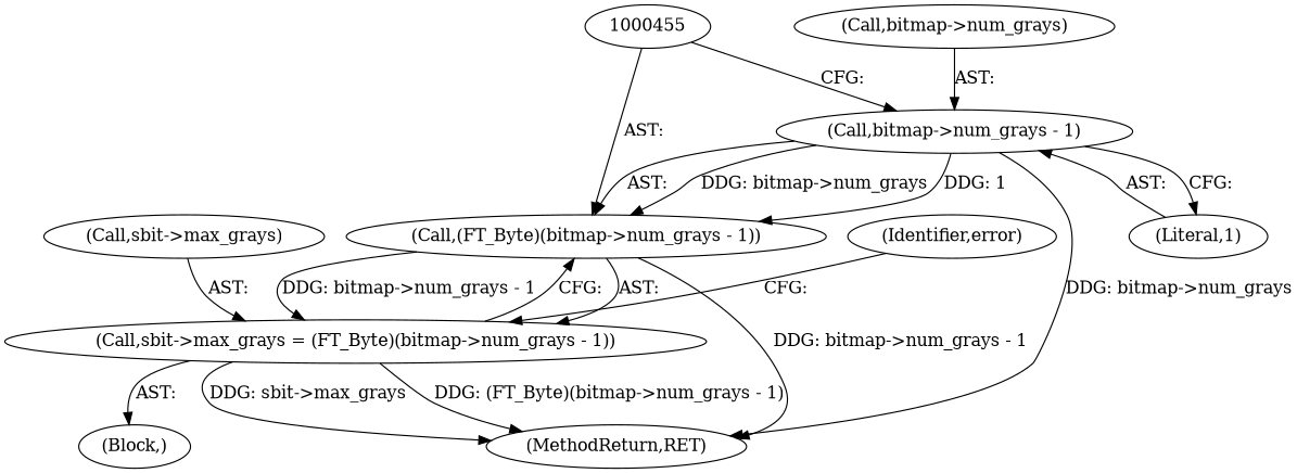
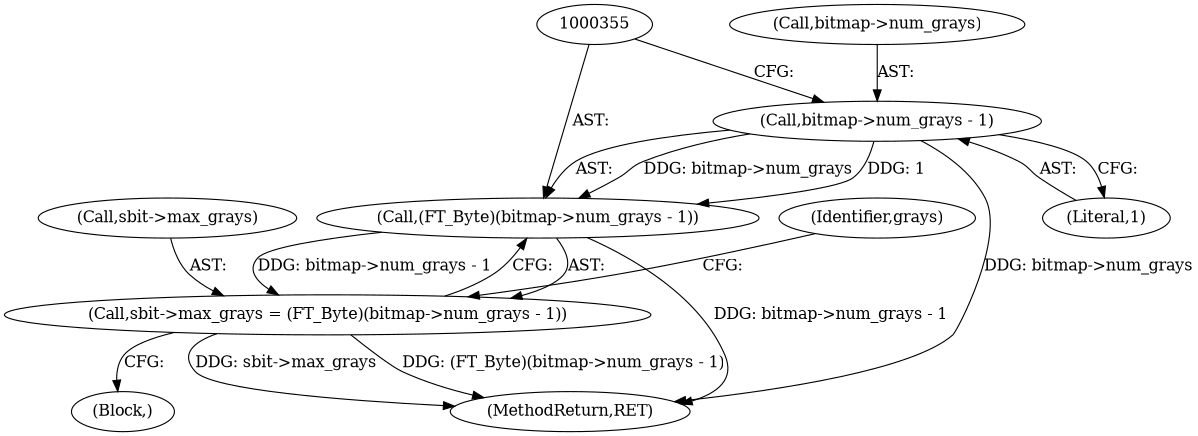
  digraph {
    n1 [label="(Call,bitmap->num_grays - 1)"]
    n2 [label="(Call,(FT_Byte)(bitmap->num_grays - 1))"]
    n3 [label="(MethodReturn,RET)"]
    n4 [label="(Literal,1)"]
    n5 [label="(Call,sbit->max_grays = (FT_Byte)(bitmap->num_grays - 1))"]
    n6 [label="(Block,)"]
-   n7 [label="(Identifier,error)"]
+   n7 [label="(Identifier,grays)"]
    n8 [label="(Call,bitmap->num_grays)"]
    n9 [label="(Call,sbit->max_grays)"]
-   1000355 [label=1000455]
+   1000355
    n1 -> n2 [label="AST: "]
    n1 -> n2 [label="DDG: bitmap->num_grays"]
    n1 -> n2 [label="DDG: 1"]
    n1 -> n3 [label="DDG: bitmap->num_grays"]
    n1 -> n4 [label="CFG: "]
    n2 -> n3 [label="DDG: bitmap->num_grays - 1"]
    n2 -> n5 [label="AST: "]
    n2 -> n5 [label="DDG: bitmap->num_grays - 1"]
    n4 -> n1 [label="AST: "]
    n5 -> n2 [label="CFG: "]
    n5 -> n3 [label="DDG: sbit->max_grays"]
    n5 -> n3 [label="DDG: (FT_Byte)(bitmap->num_grays - 1)"]
-   n5 -> n6 [label="AST: "]
+   n5 -> n6 [label="CFG: "]
    n7 -> n5 [label="CFG: "]
    n8 -> n1 [label="AST: "]
    n9 -> n5 [label="AST: "]
    1000355 -> n1 [label="CFG: "]
    1000355 -> n2 [label="AST: "]
  }
